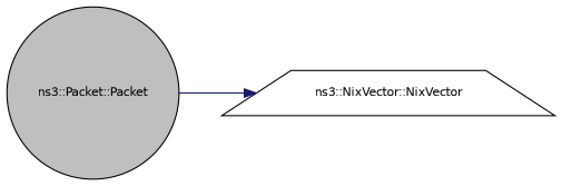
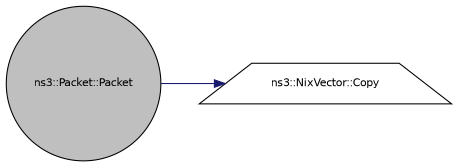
  digraph {
    rankdir=LR
    node [color=black fontname=Helvetica fontsize=10 style=filled]
    n1 [fillcolor=grey75 fontcolor=black height=0.2 label="ns3::Packet::Packet" shape=circle width=0.4]
-   n2 [fillcolor=white height=0.2 label="ns3::NixVector::NixVector" shape=trapezium width=0.4]
+   n2 [fillcolor=white height=0.2 label="ns3::NixVector::Copy" shape=trapezium width=0.4]
    n1 -> n2 [color=midnightblue fontname=Helvetica fontsize=10 labelfontname=Helvetica labelfontsize=10 style=solid]
  }
